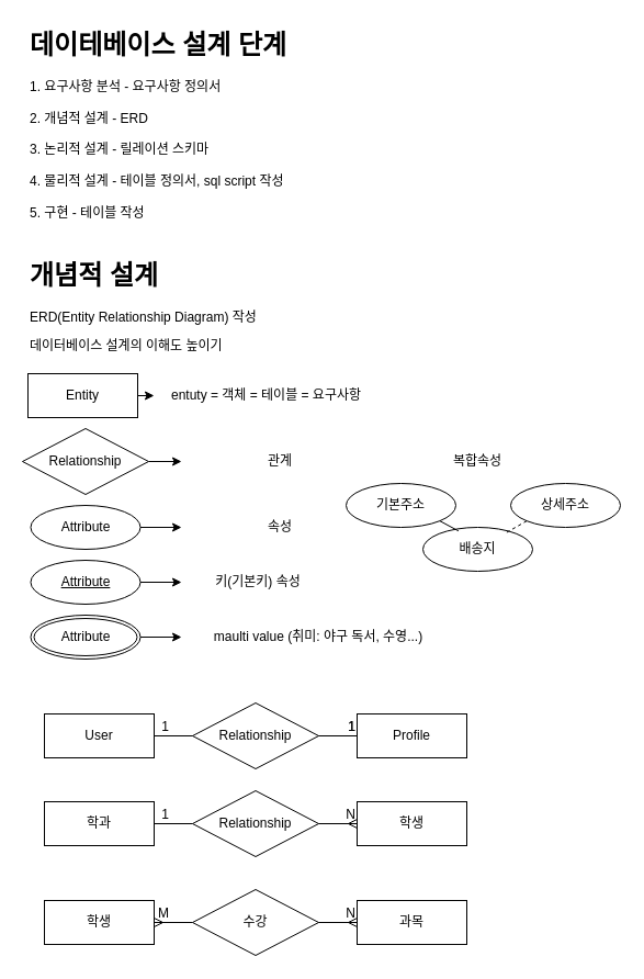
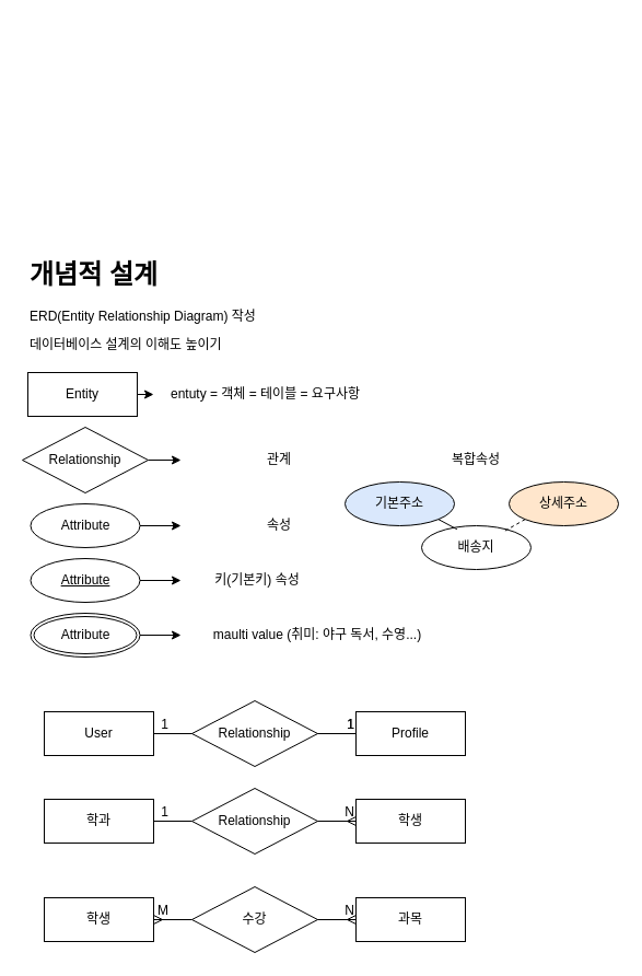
  <mxCell id="0" />
  <mxCell id="1" parent="0" />
  <mxCell id="2" value="&lt;h1 style=&quot;margin-top: 0px;&quot;&gt;개념적 설계&lt;/h1&gt;&lt;p&gt;ERD(Entity Relationship Diagram) 작성&lt;/p&gt;&lt;p&gt;데이터베이스 설계의 이해도 높이기&lt;/p&gt;" style="text;html=1;whiteSpace=wrap;overflow=hidden;rounded=0;" parent="1" vertex="1"><mxGeometry x="25" y="230" width="290" height="120" as="geometry" /></mxCell>
- <mxCell id="3" value="&lt;h1 style=&quot;margin-top: 0px;&quot;&gt;데이테베이스 설계 단계&lt;/h1&gt;&lt;div&gt;1. 요구사항 분석 - 요구사항 정의서&lt;/div&gt;&lt;div&gt;&lt;br&gt;&lt;/div&gt;&lt;div&gt;2. 개념적 설계 - ERD&lt;/div&gt;&lt;div&gt;&lt;br&gt;&lt;/div&gt;&lt;div&gt;3. 논리적 설계 - 릴레이션 스키마&lt;/div&gt;&lt;div&gt;&lt;br&gt;&lt;/div&gt;&lt;div&gt;4. 물리적 설계 - 테이블 정의서, sql script 작성&lt;/div&gt;&lt;div&gt;&lt;br&gt;&lt;/div&gt;&lt;div&gt;5. 구현 - 테이블 작성&lt;/div&gt;" style="text;html=1;whiteSpace=wrap;overflow=hidden;rounded=0;" parent="1" vertex="1"><mxGeometry x="25" y="20" width="290" height="210" as="geometry" /></mxCell>
  <mxCell id="4" value="" style="edgeStyle=none;html=1;" parent="1" source="5" target="6" edge="1"><mxGeometry relative="1" as="geometry" /></mxCell>
  <mxCell id="5" value="Entity" style="whiteSpace=wrap;html=1;align=center;" parent="1" vertex="1"><mxGeometry x="25" y="340" width="100" height="40" as="geometry" /></mxCell>
  <mxCell id="6" value="entuty = 객체 = 테이블 = 요구사항" style="text;html=1;align=center;verticalAlign=middle;whiteSpace=wrap;rounded=0;" parent="1" vertex="1"><mxGeometry x="140" y="345" width="205" height="30" as="geometry" /></mxCell>
  <mxCell id="7" value="" style="edgeStyle=none;html=1;" parent="1" source="8" edge="1"><mxGeometry relative="1" as="geometry"><mxPoint x="165" y="420" as="targetPoint" /></mxGeometry></mxCell>
  <mxCell id="8" value="Relationship" style="shape=rhombus;perimeter=rhombusPerimeter;whiteSpace=wrap;html=1;align=center;" parent="1" vertex="1"><mxGeometry x="20" y="390" width="115" height="60" as="geometry" /></mxCell>
  <mxCell id="9" value="관계" style="text;html=1;align=center;verticalAlign=middle;whiteSpace=wrap;rounded=0;" parent="1" vertex="1"><mxGeometry x="175" y="405" width="160" height="30" as="geometry" /></mxCell>
  <mxCell id="10" value="" style="edgeStyle=none;html=1;" parent="1" source="11" edge="1"><mxGeometry relative="1" as="geometry"><mxPoint x="165" y="480" as="targetPoint" /></mxGeometry></mxCell>
  <mxCell id="11" value="Attribute" style="ellipse;whiteSpace=wrap;html=1;align=center;" parent="1" vertex="1"><mxGeometry x="27.5" y="460" width="100" height="40" as="geometry" /></mxCell>
  <mxCell id="12" value="속성" style="text;html=1;align=center;verticalAlign=middle;whiteSpace=wrap;rounded=0;" parent="1" vertex="1"><mxGeometry x="175" y="465" width="160" height="30" as="geometry" /></mxCell>
  <mxCell id="13" value="" style="edgeStyle=none;html=1;" parent="1" source="14" edge="1"><mxGeometry relative="1" as="geometry"><mxPoint x="165" y="530" as="targetPoint" /></mxGeometry></mxCell>
  <mxCell id="14" value="Attribute" style="ellipse;whiteSpace=wrap;html=1;align=center;fontStyle=4;" parent="1" vertex="1"><mxGeometry x="27.5" y="510" width="100" height="40" as="geometry" /></mxCell>
  <mxCell id="15" value="키(기본키) 속성" style="text;html=1;align=center;verticalAlign=middle;whiteSpace=wrap;rounded=0;" parent="1" vertex="1"><mxGeometry x="165" y="515" width="140" height="30" as="geometry" /></mxCell>
  <mxCell id="16" value="" style="edgeStyle=none;html=1;" parent="1" source="17" edge="1"><mxGeometry relative="1" as="geometry"><mxPoint x="165" y="580" as="targetPoint" /></mxGeometry></mxCell>
  <mxCell id="17" value="Attribute" style="ellipse;shape=doubleEllipse;margin=3;whiteSpace=wrap;html=1;align=center;" parent="1" vertex="1"><mxGeometry x="27.5" y="560" width="100" height="40" as="geometry" /></mxCell>
  <mxCell id="18" value="maulti value (취미: 야구 독서, 수영...)" style="text;html=1;align=center;verticalAlign=middle;whiteSpace=wrap;rounded=0;" parent="1" vertex="1"><mxGeometry x="185" y="565" width="210" height="30" as="geometry" /></mxCell>
  <mxCell id="19" value="Relationship" style="shape=rhombus;perimeter=rhombusPerimeter;whiteSpace=wrap;html=1;align=center;" parent="1" vertex="1"><mxGeometry x="175" y="640" width="115" height="60" as="geometry" /></mxCell>
  <mxCell id="20" style="edgeStyle=none;html=1;exitX=1;exitY=0.5;exitDx=0;exitDy=0;entryX=0;entryY=0.5;entryDx=0;entryDy=0;endArrow=none;endFill=0;" edge="1" parent="1" source="21" target="19"><mxGeometry relative="1" as="geometry" /></mxCell>
  <mxCell id="21" value="User" style="whiteSpace=wrap;html=1;align=center;" parent="1" vertex="1"><mxGeometry x="40" y="650" width="100" height="40" as="geometry" /></mxCell>
  <mxCell id="22" style="edgeStyle=none;html=1;exitX=0;exitY=0.5;exitDx=0;exitDy=0;startArrow=none;startFill=0;endArrow=none;endFill=0;entryX=1;entryY=0.5;entryDx=0;entryDy=0;" edge="1" parent="1" source="23" target="19"><mxGeometry relative="1" as="geometry"><mxPoint x="295" y="669.69" as="targetPoint" /></mxGeometry></mxCell>
  <mxCell id="23" value="Profile" style="whiteSpace=wrap;html=1;align=center;" parent="1" vertex="1"><mxGeometry x="325" y="650" width="100" height="40" as="geometry" /></mxCell>
  <mxCell id="24" value="" style="endArrow=none;html=1;rounded=0;exitX=1;exitY=0.5;exitDx=0;exitDy=0;entryX=0;entryY=0.5;entryDx=0;entryDy=0;" edge="1" parent="1" source="19" target="23"><mxGeometry relative="1" as="geometry"><mxPoint x="205" y="640" as="sourcePoint" /><mxPoint x="365" y="640" as="targetPoint" /></mxGeometry></mxCell>
  <mxCell id="25" value="1" style="resizable=0;html=1;whiteSpace=wrap;align=right;verticalAlign=bottom;" connectable="0" vertex="1" parent="24"><mxGeometry x="1" relative="1" as="geometry" /></mxCell>
  <mxCell id="26" value="" style="endArrow=none;html=1;rounded=0;entryX=1;entryY=0.5;entryDx=0;entryDy=0;" edge="1" parent="1" target="21"><mxGeometry relative="1" as="geometry"><mxPoint x="175" y="670" as="sourcePoint" /><mxPoint x="150" y="700" as="targetPoint" /></mxGeometry></mxCell>
  <mxCell id="27" value="1" style="resizable=0;html=1;whiteSpace=wrap;align=right;verticalAlign=bottom;" connectable="0" vertex="1" parent="26"><mxGeometry x="1" relative="1" as="geometry"><mxPoint x="15" as="offset" /></mxGeometry></mxCell>
  <mxCell id="28" value="" style="endArrow=none;html=1;rounded=0;exitX=1;exitY=0.5;exitDx=0;exitDy=0;entryX=0;entryY=0.5;entryDx=0;entryDy=0;" edge="1" parent="1" source="19" target="23"><mxGeometry relative="1" as="geometry"><mxPoint x="205" y="640" as="sourcePoint" /><mxPoint x="365" y="640" as="targetPoint" /></mxGeometry></mxCell>
  <mxCell id="29" value="1" style="resizable=0;html=1;whiteSpace=wrap;align=right;verticalAlign=bottom;" connectable="0" vertex="1" parent="28"><mxGeometry x="1" relative="1" as="geometry" /></mxCell>
  <mxCell id="30" value="Relationship" style="shape=rhombus;perimeter=rhombusPerimeter;whiteSpace=wrap;html=1;align=center;" vertex="1" parent="1"><mxGeometry x="175" y="720" width="115" height="60" as="geometry" /></mxCell>
  <mxCell id="31" value="학과" style="whiteSpace=wrap;html=1;align=center;" vertex="1" parent="1"><mxGeometry x="40" y="730" width="100" height="40" as="geometry" /></mxCell>
  <mxCell id="32" style="edgeStyle=none;html=1;exitX=1;exitY=0.5;exitDx=0;exitDy=0;startArrow=none;startFill=0;endArrow=ERmany;endFill=0;entryX=0;entryY=0.5;entryDx=0;entryDy=0;" edge="1" source="30" target="33" parent="1"><mxGeometry relative="1" as="geometry"><mxPoint x="295" y="810" as="targetPoint" /></mxGeometry></mxCell>
  <mxCell id="33" value="학생" style="whiteSpace=wrap;html=1;align=center;" vertex="1" parent="1"><mxGeometry x="325" y="730" width="100" height="40" as="geometry" /></mxCell>
  <mxCell id="34" value="" style="endArrow=none;html=1;rounded=0;entryX=1;entryY=0.5;entryDx=0;entryDy=0;exitX=0;exitY=0.5;exitDx=0;exitDy=0;" edge="1" parent="1" source="30" target="31"><mxGeometry relative="1" as="geometry"><mxPoint x="165" y="800" as="sourcePoint" /><mxPoint x="150" y="800" as="targetPoint" /></mxGeometry></mxCell>
  <mxCell id="35" value="1" style="resizable=0;html=1;whiteSpace=wrap;align=right;verticalAlign=bottom;" connectable="0" vertex="1" parent="34"><mxGeometry x="1" relative="1" as="geometry"><mxPoint x="15" as="offset" /></mxGeometry></mxCell>
  <mxCell id="36" value="" style="endArrow=none;html=1;rounded=0;exitX=1;exitY=0.5;exitDx=0;exitDy=0;entryX=0;entryY=0.5;entryDx=0;entryDy=0;" edge="1" parent="1" source="30" target="33"><mxGeometry relative="1" as="geometry"><mxPoint x="205" y="640" as="sourcePoint" /><mxPoint x="365" y="640" as="targetPoint" /></mxGeometry></mxCell>
  <mxCell id="37" value="N" style="resizable=0;html=1;whiteSpace=wrap;align=right;verticalAlign=bottom;" connectable="0" vertex="1" parent="36"><mxGeometry x="1" relative="1" as="geometry" /></mxCell>
  <mxCell id="38" value="수강" style="shape=rhombus;perimeter=rhombusPerimeter;whiteSpace=wrap;html=1;align=center;" vertex="1" parent="1"><mxGeometry x="175" y="810" width="115" height="60" as="geometry" /></mxCell>
  <mxCell id="39" value="학생" style="whiteSpace=wrap;html=1;align=center;" vertex="1" parent="1"><mxGeometry x="40" y="820" width="100" height="40" as="geometry" /></mxCell>
  <mxCell id="40" style="edgeStyle=none;html=1;exitX=1;exitY=0.5;exitDx=0;exitDy=0;startArrow=none;startFill=0;endArrow=ERmany;endFill=0;entryX=0;entryY=0.5;entryDx=0;entryDy=0;" edge="1" source="38" target="41" parent="1"><mxGeometry relative="1" as="geometry"><mxPoint x="295" y="900" as="targetPoint" /></mxGeometry></mxCell>
  <mxCell id="41" value="과목" style="whiteSpace=wrap;html=1;align=center;" vertex="1" parent="1"><mxGeometry x="325" y="820" width="100" height="40" as="geometry" /></mxCell>
  <mxCell id="42" value="" style="endArrow=ERmany;html=1;rounded=0;entryX=1;entryY=0.5;entryDx=0;entryDy=0;exitX=0;exitY=0.5;exitDx=0;exitDy=0;endFill=0;" edge="1" source="38" target="39" parent="1"><mxGeometry relative="1" as="geometry"><mxPoint x="165" y="890" as="sourcePoint" /><mxPoint x="150" y="890" as="targetPoint" /></mxGeometry></mxCell>
  <mxCell id="43" value="M" style="resizable=0;html=1;whiteSpace=wrap;align=right;verticalAlign=bottom;" connectable="0" vertex="1" parent="42"><mxGeometry x="1" relative="1" as="geometry"><mxPoint x="15" as="offset" /></mxGeometry></mxCell>
  <mxCell id="44" value="" style="endArrow=none;html=1;rounded=0;exitX=1;exitY=0.5;exitDx=0;exitDy=0;entryX=0;entryY=0.5;entryDx=0;entryDy=0;endFill=0;" edge="1" source="38" target="41" parent="1"><mxGeometry relative="1" as="geometry"><mxPoint x="205" y="730" as="sourcePoint" /><mxPoint x="365" y="730" as="targetPoint" /></mxGeometry></mxCell>
  <mxCell id="45" value="N" style="resizable=0;html=1;whiteSpace=wrap;align=right;verticalAlign=bottom;" connectable="0" vertex="1" parent="44"><mxGeometry x="1" relative="1" as="geometry"><mxPoint as="offset" /></mxGeometry></mxCell>
- <mxCell id="46" value="기본주소" style="ellipse;whiteSpace=wrap;html=1;align=center;" vertex="1" parent="1"><mxGeometry x="315" y="440" width="100" height="40" as="geometry" /></mxCell>
+ <mxCell id="46" value="기본주소" style="ellipse;whiteSpace=wrap;html=1;align=center;fillColor=#dae8fc;" vertex="1" parent="1"><mxGeometry x="315" y="440" width="100" height="40" as="geometry" /></mxCell>
  <mxCell id="47" value="배송지" style="ellipse;whiteSpace=wrap;html=1;align=center;" vertex="1" parent="1"><mxGeometry x="385" y="480" width="100" height="40" as="geometry" /></mxCell>
- <mxCell id="48" value="상세주소" style="ellipse;whiteSpace=wrap;html=1;align=center;" vertex="1" parent="1"><mxGeometry x="465" y="440" width="100" height="40" as="geometry" /></mxCell>
+ <mxCell id="48" value="상세주소" style="ellipse;whiteSpace=wrap;html=1;align=center;fillColor=#ffe6cc;" vertex="1" parent="1"><mxGeometry x="465" y="440" width="100" height="40" as="geometry" /></mxCell>
  <mxCell id="49" style="edgeStyle=none;html=1;exitX=0;exitY=1;exitDx=0;exitDy=0;entryX=0.747;entryY=0.139;entryDx=0;entryDy=0;entryPerimeter=0;endArrow=none;endFill=0;dashed=1;" edge="1" parent="1" source="48" target="47"><mxGeometry relative="1" as="geometry" /></mxCell>
  <mxCell id="50" style="edgeStyle=none;html=1;exitX=1;exitY=1;exitDx=0;exitDy=0;entryX=0.324;entryY=0.082;entryDx=0;entryDy=0;entryPerimeter=0;endArrow=none;endFill=0;" edge="1" parent="1" source="46" target="47"><mxGeometry relative="1" as="geometry" /></mxCell>
  <mxCell id="51" value="복합속성" style="text;html=1;align=center;verticalAlign=middle;whiteSpace=wrap;rounded=0;" vertex="1" parent="1"><mxGeometry x="405" y="405" width="60" height="30" as="geometry" /></mxCell>
